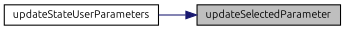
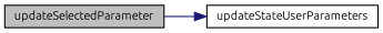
  digraph {
    rankdir=RL
    fontname=Ubuntu
    node [color=black fontname=Ubuntu fontsize=10 shape=record style=filled]
    n1 [fillcolor=grey75 fontcolor=black height=0.2 label=updateSelectedParameter width=0.4]
    n2 [fillcolor=white height=0.2 label=updateStateUserParameters width=0.4]
-   n1 -> n2 [color=midnightblue dir=back fontname=Ubuntu fontsize=10 labelfontname=Helvetica labelfontsize=10 style=solid]
+   n2 -> n1 [color=midnightblue dir=back fontname=Ubuntu fontsize=10 labelfontname=Helvetica labelfontsize=10 style=solid]
  }
